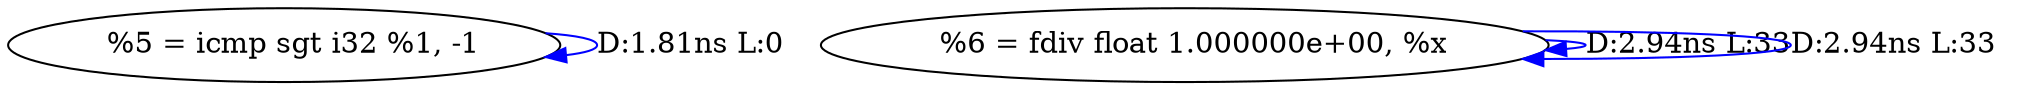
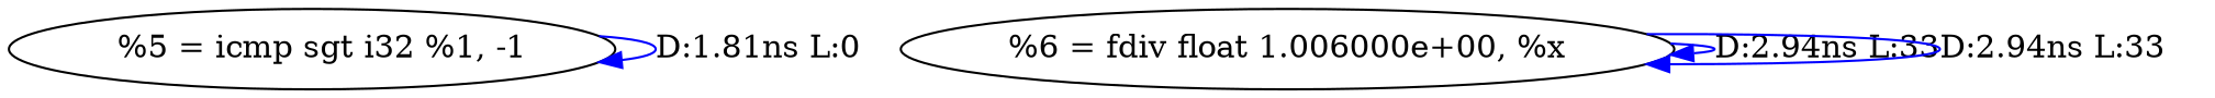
  digraph {
    edge [color=blue]
    n1 [label="  %5 = icmp sgt i32 %1, -1"]
-   n2 [label="  %6 = fdiv float 1.000000e+00, %x"]
+   n2 [label="%6 = fdiv float 1.006000e+00, %x"]
    n1 -> n1 [label="D:1.81ns L:0"]
    n2 -> n2 [label="D:2.94ns L:33"]
    n2 -> n2 [label="D:2.94ns L:33"]
  }
